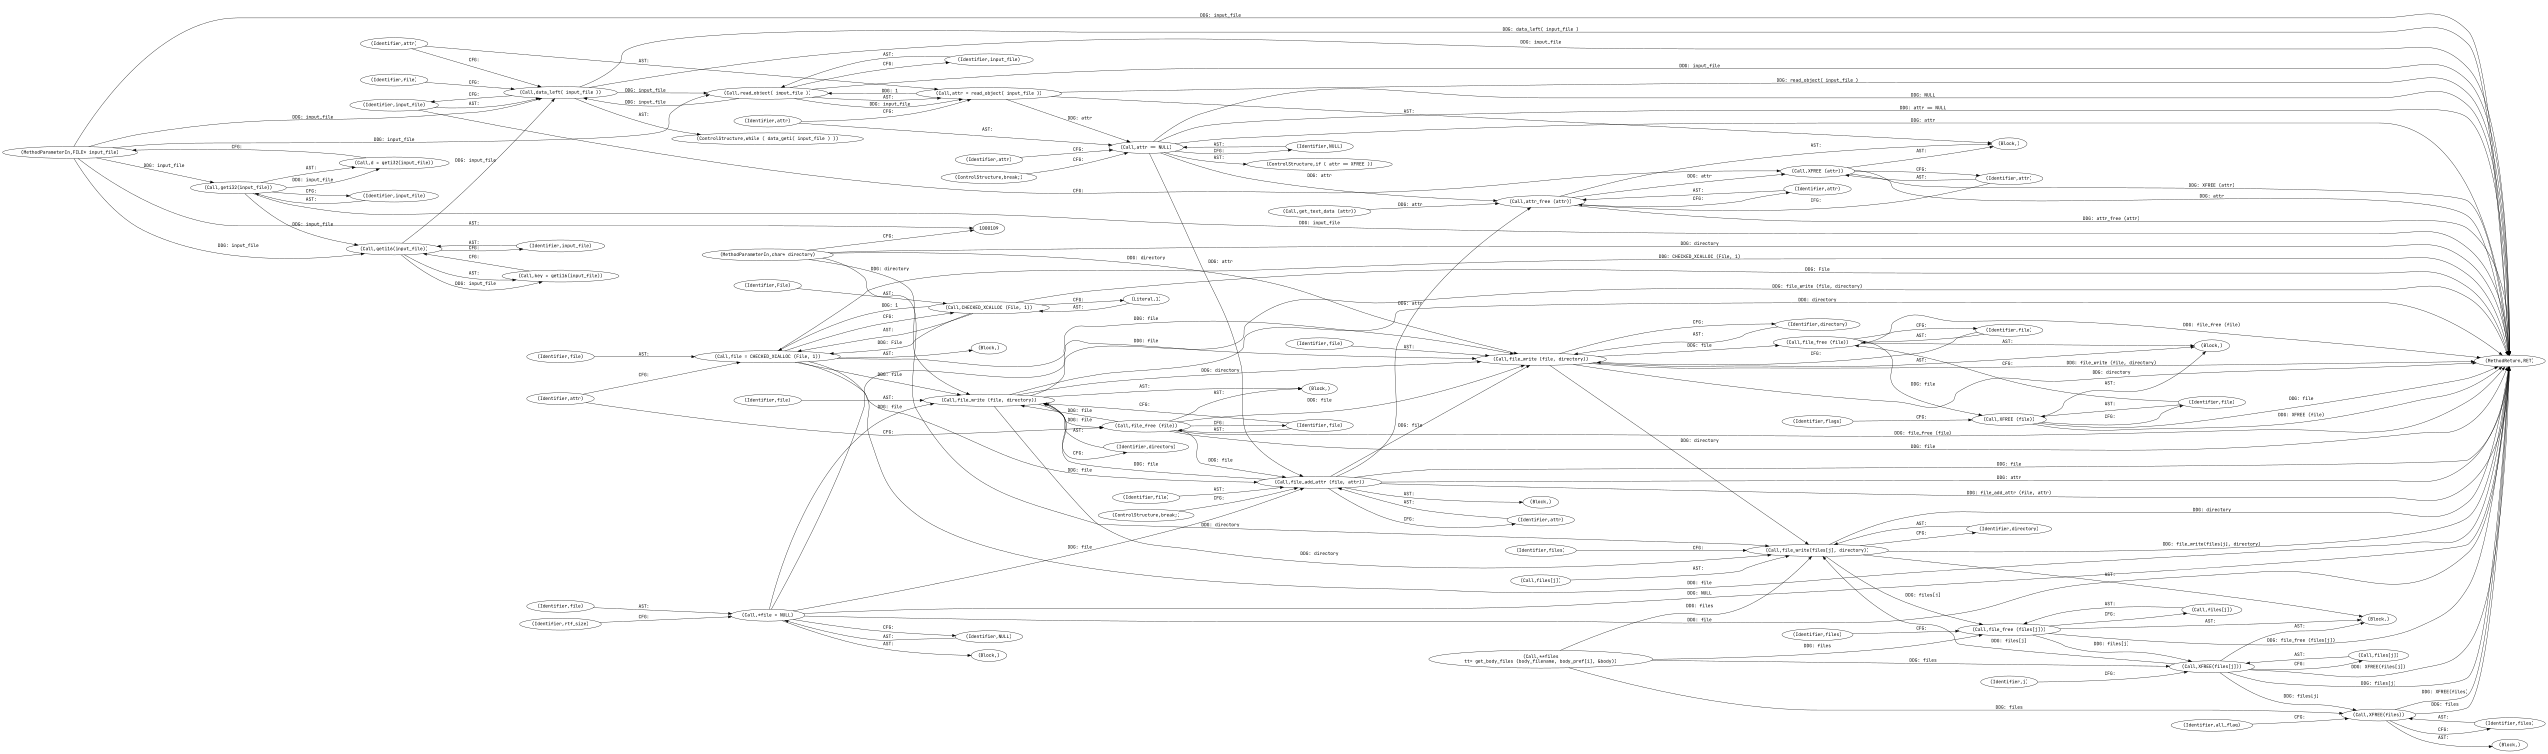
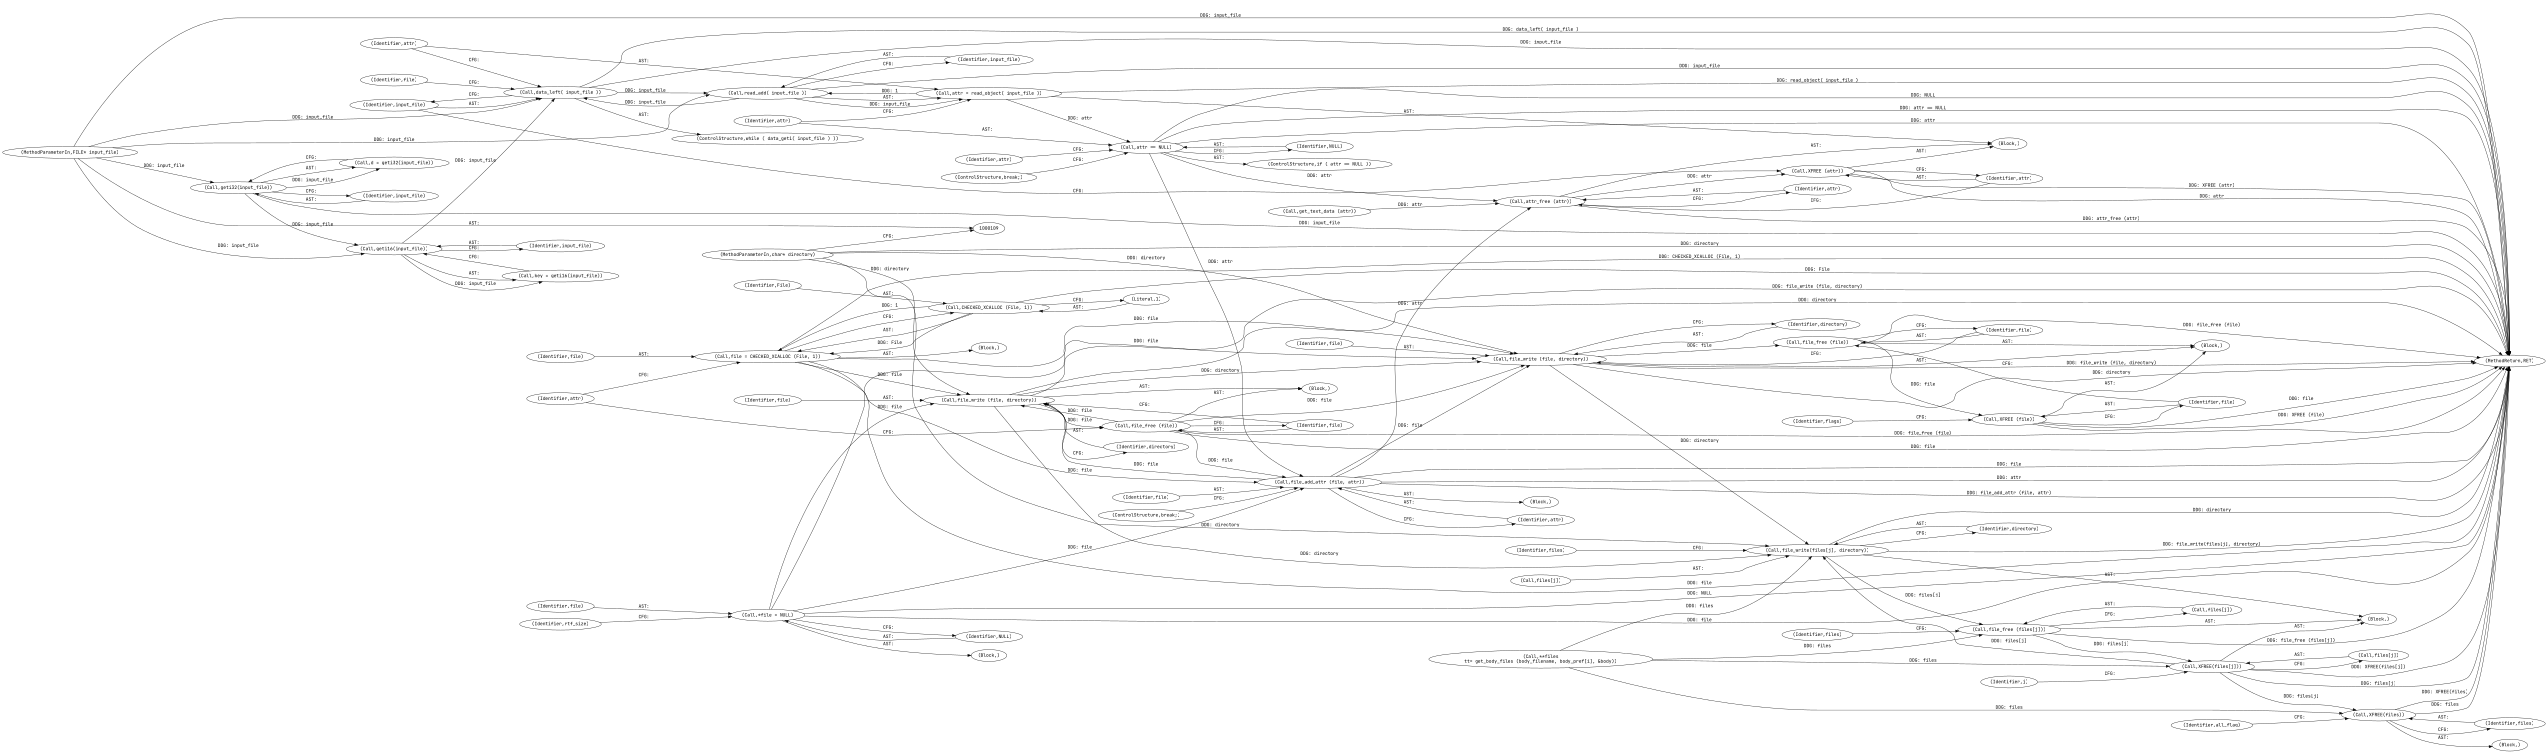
  digraph {
    fontname="JetBrains Mono"
    rankdir=LR
    node [fontname="JetBrains Mono"]
    edge [fontname="JetBrains Mono"]
    n1 [label="(Call,file_write (file, directory))"]
    n2 [label="(Call,file_free (file))"]
    n3 [label="(Call,file_write (file, directory))"]
    n4 [label="(Call,file_write(files[j], directory))"]
    n5 [label="(Identifier,directory)"]
    n6 [label="(Block,)"]
    n7 [label="(MethodReturn,RET)"]
    n8 [label="(Call,file_add_attr (file, attr))"]
    n9 [label="(Identifier,file)"]
    n10 [label="(Call,file_free (file))"]
    n11 [label="(Identifier,directory)"]
    n12 [label="(Block,)"]
    n13 [label="(Call,file_free (files[j]))"]
    n14 [label="(Block,)"]
    n15 [label="(Identifier,directory)"]
    n16 [label="(Call,attr_free (attr))"]
    n17 [label="(Block,)"]
    n18 [label="(Identifier,attr)"]
    n19 [label="(Block,)"]
    n20 [label="(Call,XFREE (attr))"]
    n21 [label="(Identifier,attr)"]
    n22 [label="(Call,file = CHECKED_XCALLOC (File, 1))"]
    n23 [label="(Call,CHECKED_XCALLOC (File, 1))"]
    n24 [label="(Block,)"]
    n25 [label="(Literal,1)"]
    n26 [label="(Call,*file = NULL)"]
    n27 [label="(Identifier,NULL)"]
    n28 [label="(Block,)"]
    n29 [label="(MethodParameterIn,char* directory)"]
    1000109
    n31 [label="(Call,attr == NULL)"]
-   n32 [label="(ControlStructure,if ( attr == XFREE ))"]
+   n32 [label="(ControlStructure,if ( attr == NULL ))"]
    n33 [label="(Identifier,NULL)"]
    n34 [label="(Call,get_text_data (attr))"]
    n35 [label="(Call,attr = read_object( input_file ))"]
-   n36 [label="(Call,read_object( input_file ))"]
+   n36 [label="(Call,read_add( input_file ))"]
    n37 [label="(Call,data_left( input_file ))"]
    n38 [label="(Identifier,input_file)"]
    n39 [label="(Identifier,input_file)"]
    n40 [label="(ControlStructure,while ( data_geti( input_file ) ))"]
    n41 [label="(Call,geti16(input_file))"]
    n42 [label="(Identifier,input_file)"]
    n43 [label="(Call,key = geti16(input_file))"]
    n44 [label="(Call,geti32(input_file))"]
    n45 [label="(Call,d = geti32(input_file))"]
    n46 [label="(Identifier,input_file)"]
    n47 [label="(MethodParameterIn,FILE* input_file)"]
    n48 [label="(Call,XFREE (file))"]
    n49 [label="(Identifier,file)"]
    n50 [label="(Identifier,file)"]
    n51 [label="(Call,XFREE(files[j]))"]
    n52 [label="(Call,files[j])"]
    n53 [label="(Call,XFREE(files))"]
    n54 [label="(Call,files[j])"]
    n55 [label="(Block,)"]
    n56 [label="(Identifier,files)"]
    n57 [label="(Identifier,attr)"]
    n58 [label="(Identifier,file)"]
    n59 [label="(ControlStructure,break;)"]
    n60 [label="(Identifier,all_flag)"]
    n61 [label="(Identifier,rtf_size)"]
    n62 [label="(Identifier,file)"]
    n63 [label="(Identifier,flags)"]
    n64 [label="(Identifier,File)"]
    n65 [label="(ControlStructure,break;)"]
    n66 [label="(Identifier,files)"]
    n67 [label="(Identifier,j)"]
    n68 [label="(Call,**files\n\t\t= get_body_files (body_filename, body_pref[i], &body))"]
    n69 [label="(Identifier,file)"]
    n70 [label="(Identifier,attr)"]
    n71 [label="(Identifier,attr)"]
    n72 [label="(Identifier,file)"]
    n73 [label="(Identifier,file)"]
    n74 [label="(Identifier,file)"]
    n75 [label="(Call,files[j])"]
    n76 [label="(Identifier,files)"]
    n77 [label="(Identifier,attr)"]
    n78 [label="(Identifier,attr)"]
    n1 -> n2 [label="DDG: file"]
    n1 -> n3 [label="DDG: directory"]
    n1 -> n4 [label="DDG: directory"]
    n1 -> n5 [label="CFG: "]
    n1 -> n6 [label="AST: "]
    n1 -> n7 [label="DDG: file_write (file, directory)"]
    n1 -> n7 [label="DDG: directory"]
    n2 -> n1 [label="DDG: file"]
    n2 -> n3 [label="DDG: file"]
    n2 -> n6 [label="AST: "]
    n2 -> n7 [label="DDG: file_free (file)"]
    n2 -> n7 [label="DDG: file"]
    n2 -> n8 [label="DDG: file"]
    n2 -> n9 [label="CFG: "]
    n3 -> n4 [label="DDG: directory"]
    n3 -> n7 [label="DDG: file_write (file, directory)"]
    n3 -> n7 [label="DDG: directory"]
    n3 -> n10 [label="DDG: file"]
    n3 -> n11 [label="CFG: "]
    n3 -> n12 [label="AST: "]
    n4 -> n7 [label="DDG: file_write(files[j], directory)"]
    n4 -> n7 [label="DDG: directory"]
    n4 -> n13 [label="DDG: files[j]"]
    n4 -> n14 [label="AST: "]
    n4 -> n15 [label="CFG: "]
    n5 -> n1 [label="AST: "]
    n8 -> n1 [label="DDG: file"]
    n8 -> n3 [label="DDG: file"]
    n8 -> n7 [label="DDG: file_add_attr (file, attr)"]
    n8 -> n7 [label="DDG: file"]
    n8 -> n7 [label="DDG: attr"]
    n8 -> n16 [label="DDG: attr"]
    n8 -> n17 [label="AST: "]
    n8 -> n18 [label="CFG: "]
    n9 -> n1 [label="CFG: "]
    n9 -> n2 [label="AST: "]
    n10 -> n7 [label="DDG: file_free (file)"]
    n10 -> n12 [label="AST: "]
    n10 -> n48 [label="DDG: file"]
    n10 -> n49 [label="CFG: "]
    n11 -> n3 [label="AST: "]
    n13 -> n7 [label="DDG: file_free (files[j])"]
    n13 -> n14 [label="AST: "]
    n13 -> n51 [label="DDG: files[j]"]
    n13 -> n52 [label="CFG: "]
    n15 -> n4 [label="AST: "]
    n16 -> n7 [label="DDG: attr_free (attr)"]
    n16 -> n19 [label="AST: "]
    n16 -> n20 [label="DDG: attr"]
    n16 -> n21 [label="CFG: "]
    n18 -> n8 [label="AST: "]
    n20 -> n7 [label="DDG: XFREE (attr)"]
    n20 -> n7 [label="DDG: attr"]
    n20 -> n19 [label="AST: "]
    n20 -> n57 [label="CFG: "]
    n21 -> n16 [label="AST: "]
    n22 -> n1 [label="DDG: file"]
    n22 -> n3 [label="DDG: file"]
    n22 -> n7 [label="DDG: CHECKED_XCALLOC (File, 1)"]
    n22 -> n7 [label="DDG: file"]
    n22 -> n8 [label="DDG: file"]
    n22 -> n23 [label="CFG: "]
    n22 -> n24 [label="AST: "]
    n23 -> n7 [label="DDG: File"]
    n23 -> n22 [label="AST: "]
    n23 -> n22 [label="DDG: File"]
    n23 -> n22 [label="DDG: 1"]
    n23 -> n25 [label="CFG: "]
    n25 -> n23 [label="AST: "]
    n26 -> n1 [label="DDG: file"]
    n26 -> n3 [label="DDG: file"]
    n26 -> n7 [label="DDG: NULL"]
    n26 -> n7 [label="DDG: file"]
    n26 -> n8 [label="DDG: file"]
    n26 -> n27 [label="CFG: "]
    n26 -> n28 [label="AST: "]
    n27 -> n26 [label="AST: "]
    n29 -> n1 [label="DDG: directory"]
    n29 -> n3 [label="DDG: directory"]
    n29 -> n4 [label="DDG: directory"]
    n29 -> n7 [label="DDG: directory"]
    n29 -> 1000109 [label="CFG: "]
    n31 -> n7 [label="DDG: NULL"]
    n31 -> n7 [label="DDG: attr == NULL"]
    n31 -> n7 [label="DDG: attr"]
    n31 -> n8 [label="DDG: attr"]
    n31 -> n16 [label="DDG: attr"]
    n31 -> n32 [label="AST: "]
    n31 -> n33 [label="CFG: "]
    n33 -> n31 [label="AST: "]
    n34 -> n16 [label="DDG: attr"]
    n35 -> n7 [label="DDG: read_object( input_file )"]
    n35 -> n19 [label="AST: "]
    n35 -> n31 [label="DDG: attr"]
    n35 -> n36 [label="DDG: 1"]
    n36 -> n7 [label="DDG: input_file"]
    n36 -> n35 [label="AST: "]
    n36 -> n35 [label="DDG: input_file"]
    n36 -> n37 [label="DDG: input_file"]
    n36 -> n38 [label="CFG: "]
    n37 -> n7 [label="DDG: data_left( input_file )"]
    n37 -> n7 [label="DDG: input_file"]
    n37 -> n36 [label="DDG: input_file"]
    n37 -> n39 [label="CFG: "]
    n37 -> n40 [label="AST: "]
    n38 -> n36 [label="AST: "]
    n39 -> n20 [label="CFG: "]
    n39 -> n37 [label="AST: "]
    n41 -> n37 [label="DDG: input_file"]
    n41 -> n42 [label="CFG: "]
    n41 -> n43 [label="AST: "]
    n41 -> n43 [label="DDG: input_file"]
    n42 -> n41 [label="AST: "]
    n43 -> n41 [label="CFG: "]
    n44 -> n7 [label="DDG: input_file"]
    n44 -> n41 [label="DDG: input_file"]
    n44 -> n45 [label="AST: "]
    n44 -> n45 [label="DDG: input_file"]
    n44 -> n46 [label="CFG: "]
-   n45 -> n47 [label="CFG: "]
+   n45 -> n44 [label="CFG: "]
    n46 -> n44 [label="AST: "]
    n47 -> n7 [label="DDG: input_file"]
    n47 -> 1000109 [label="AST: "]
    n47 -> n36 [label="DDG: input_file"]
    n47 -> n37 [label="DDG: input_file"]
    n47 -> n41 [label="DDG: input_file"]
    n47 -> n44 [label="DDG: input_file"]
    n48 -> n7 [label="DDG: file"]
    n48 -> n7 [label="DDG: XFREE (file)"]
    n48 -> n12 [label="AST: "]
    n48 -> n50 [label="CFG: "]
    n49 -> n3 [label="CFG: "]
    n49 -> n10 [label="AST: "]
    n50 -> n10 [label="CFG: "]
    n50 -> n48 [label="AST: "]
    n51 -> n4 [label="DDG: files[j]"]
    n51 -> n7 [label="DDG: files[j]"]
    n51 -> n7 [label="DDG: XFREE(files[j])"]
    n51 -> n14 [label="AST: "]
    n51 -> n53 [label="DDG: files[j]"]
    n51 -> n54 [label="CFG: "]
    n52 -> n13 [label="AST: "]
    n53 -> n7 [label="DDG: files"]
    n53 -> n7 [label="DDG: XFREE(files)"]
    n53 -> n55 [label="AST: "]
    n53 -> n56 [label="CFG: "]
    n54 -> n51 [label="AST: "]
    n56 -> n53 [label="AST: "]
    n57 -> n16 [label="CFG: "]
    n57 -> n20 [label="AST: "]
    n58 -> n26 [label="AST: "]
    n59 -> n31 [label="CFG: "]
    n60 -> n53 [label="CFG: "]
    n61 -> n26 [label="CFG: "]
    n62 -> n8 [label="AST: "]
    n63 -> n48 [label="CFG: "]
    n64 -> n23 [label="AST: "]
    n65 -> n8 [label="CFG: "]
    n66 -> n13 [label="CFG: "]
    n67 -> n51 [label="CFG: "]
    n68 -> n4 [label="DDG: files"]
    n68 -> n13 [label="DDG: files"]
    n68 -> n51 [label="DDG: files"]
    n68 -> n53 [label="DDG: files"]
    n69 -> n1 [label="AST: "]
    n70 -> n35 [label="AST: "]
    n70 -> n37 [label="CFG: "]
    n71 -> n31 [label="AST: "]
    n71 -> n35 [label="CFG: "]
    n72 -> n22 [label="AST: "]
    n73 -> n37 [label="CFG: "]
    n74 -> n3 [label="AST: "]
    n75 -> n4 [label="AST: "]
    n76 -> n4 [label="CFG: "]
    n77 -> n2 [label="CFG: "]
    n77 -> n22 [label="CFG: "]
    n78 -> n31 [label="CFG: "]
  }
